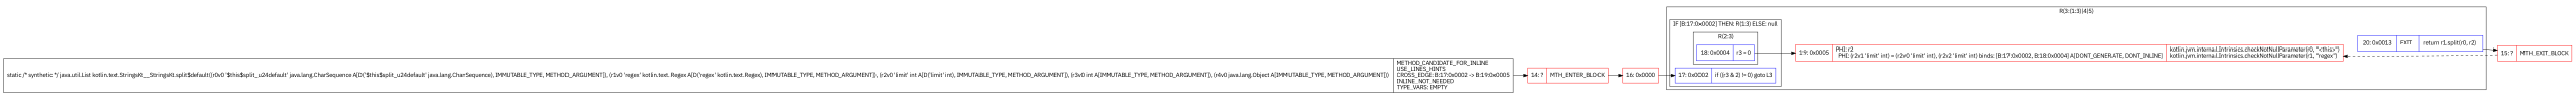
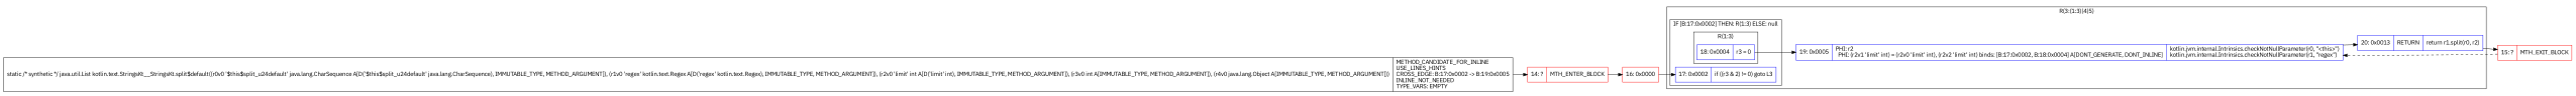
  digraph {
    fontname="IBM Plex Sans"
    rankdir=LR
    node [color=blue fontname="IBM Plex Sans" shape=record]
    edge [fontname="IBM Plex Sans"]
    n1 [label="{18\:\ 0x0004|r3 = 0\l}"]
    n2 [label="{17\:\ 0x0002|if ((r3 & 2) != 0) goto L3\l}"]
-   n3 [color=red label="{19\:\ 0x0005|PHI: r2 \l  PHI: (r2v1 'limit' int) = (r2v0 'limit' int), (r2v2 'limit' int) binds: [B:17:0x0002, B:18:0x0004] A[DONT_GENERATE, DONT_INLINE]\l|kotlin.jvm.internal.Intrinsics.checkNotNullParameter(r0, \"\<this\>\")\lkotlin.jvm.internal.Intrinsics.checkNotNullParameter(r1, \"regex\")\l}"]
-   n4 [label="{20\:\ 0x0013|EXIT\l|return r1.split(r0, r2)\l}"]
+   n3 [label="{19\:\ 0x0005|PHI: r2 \l  PHI: (r2v1 'limit' int) = (r2v0 'limit' int), (r2v2 'limit' int) binds: [B:17:0x0002, B:18:0x0004] A[DONT_GENERATE, DONT_INLINE]\l|kotlin.jvm.internal.Intrinsics.checkNotNullParameter(r0, \"\<this\>\")\lkotlin.jvm.internal.Intrinsics.checkNotNullParameter(r1, \"regex\")\l}"]
+   n4 [label="{20\:\ 0x0013|RETURN\l|return r1.split(r0, r2)\l}"]
    n5 [color=red label="{15\:\ ?|MTH_EXIT_BLOCK\l}"]
    n6 [color=red label="{14\:\ ?|MTH_ENTER_BLOCK\l}"]
    n7 [color=red label="{16\:\ 0x0000}"]
    n8 [label="{static \/* synthetic *\/ java.util.List kotlin.text.StringsKt__StringsKt.split$default((r0v0 '$this$split_u24default' java.lang.CharSequence A[D('$this$split_u24default' java.lang.CharSequence), IMMUTABLE_TYPE, METHOD_ARGUMENT]), (r1v0 'regex' kotlin.text.Regex A[D('regex' kotlin.text.Regex), IMMUTABLE_TYPE, METHOD_ARGUMENT]), (r2v0 'limit' int A[D('limit' int), IMMUTABLE_TYPE, METHOD_ARGUMENT]), (r3v0 int A[IMMUTABLE_TYPE, METHOD_ARGUMENT]), (r4v0 java.lang.Object A[IMMUTABLE_TYPE, METHOD_ARGUMENT]))  | METHOD_CANDIDATE_FOR_INLINE\lUSE_LINES_HINTS\lCROSS_EDGE: B:17:0x0002 \-\> B:19:0x0005\lINLINE_NOT_NEEDED\lTYPE_VARS: EMPTY\l}" color=""]
    subgraph cluster_1 {
      label="R(3:(1:3)|4|5)"
      n3
      n4
      subgraph cluster_2 {
        label="IF [B:17:0x0002] THEN: R(1:3) ELSE: null"
        n2
        subgraph cluster_3 {
-         label="R(2:3)"
+         label="R(1:3)"
          n1
        }
      }
    }
    n1 -> n3
+   n3 -> n4
    n4 -> n5
    n5 -> n3 [style=dashed]
    n6 -> n7
    n7 -> n2
    n8 -> n6
  }
